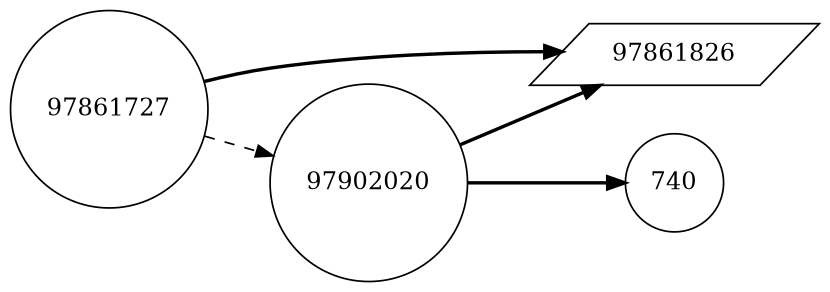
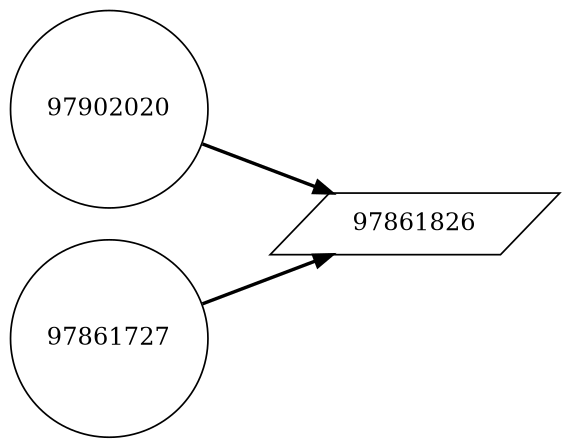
  strict digraph {
    rankdir=LR
    node [shape=circle]
    edge [style=bold]
    97861826 [shape=parallelogram]
    97902020
-   740
    97861727
    97902020 -> 97861826
-   97902020 -> 740
    97861727 -> 97861826
-   97861727 -> 97902020 [style=dashed]
  }
